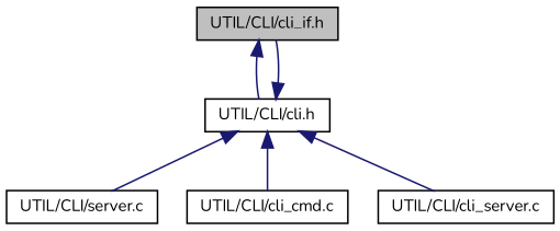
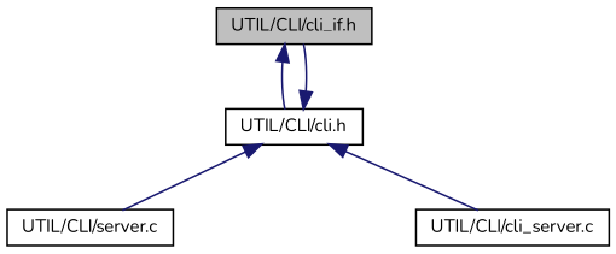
  digraph {
    fontname=Nunito
    node [color=black fillcolor=white fontname=Nunito fontsize=10 shape=record style=filled]
    edge [color=midnightblue dir=back fontname=Nunito fontsize=10 labelfontname=Helvetica labelfontsize=10 style=solid]
    n1 [fillcolor=grey75 fontcolor=black height=0.2 label="UTIL/CLI/cli_if.h" width=0.4]
    n2 [height=0.2 label="UTIL/CLI/cli.h" width=0.4]
    n3 [height=0.2 label="UTIL/CLI/server.c" width=0.4]
-   n4 [height=0.2 label="UTIL/CLI/cli_cmd.c" width=0.4]
    n5 [height=0.2 label="UTIL/CLI/cli_server.c" width=0.4]
    n1 -> n2
    n2 -> n1
    n2 -> n3
-   n2 -> n4
    n2 -> n5
  }
